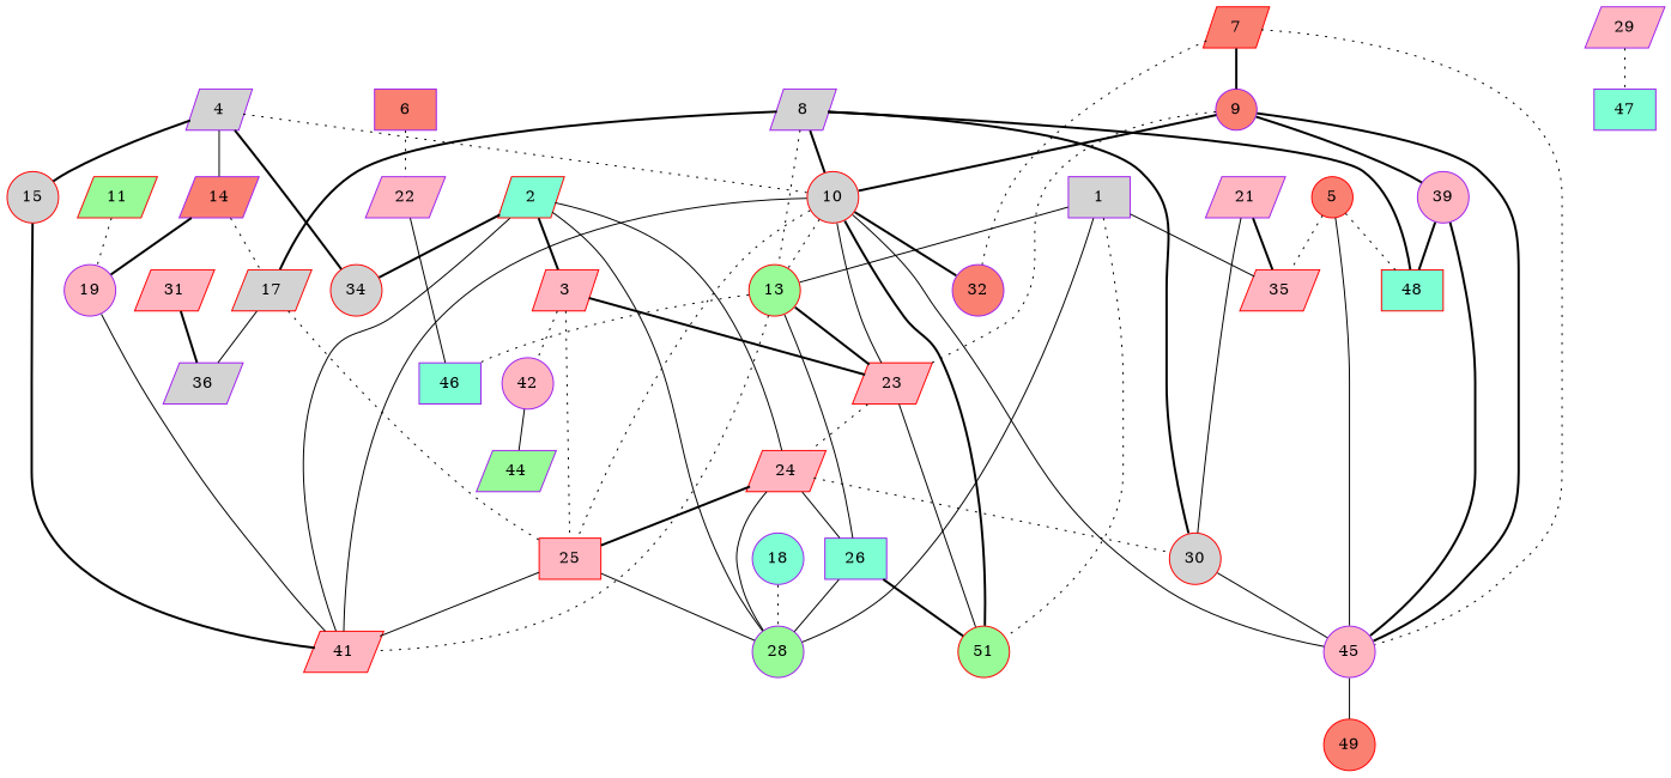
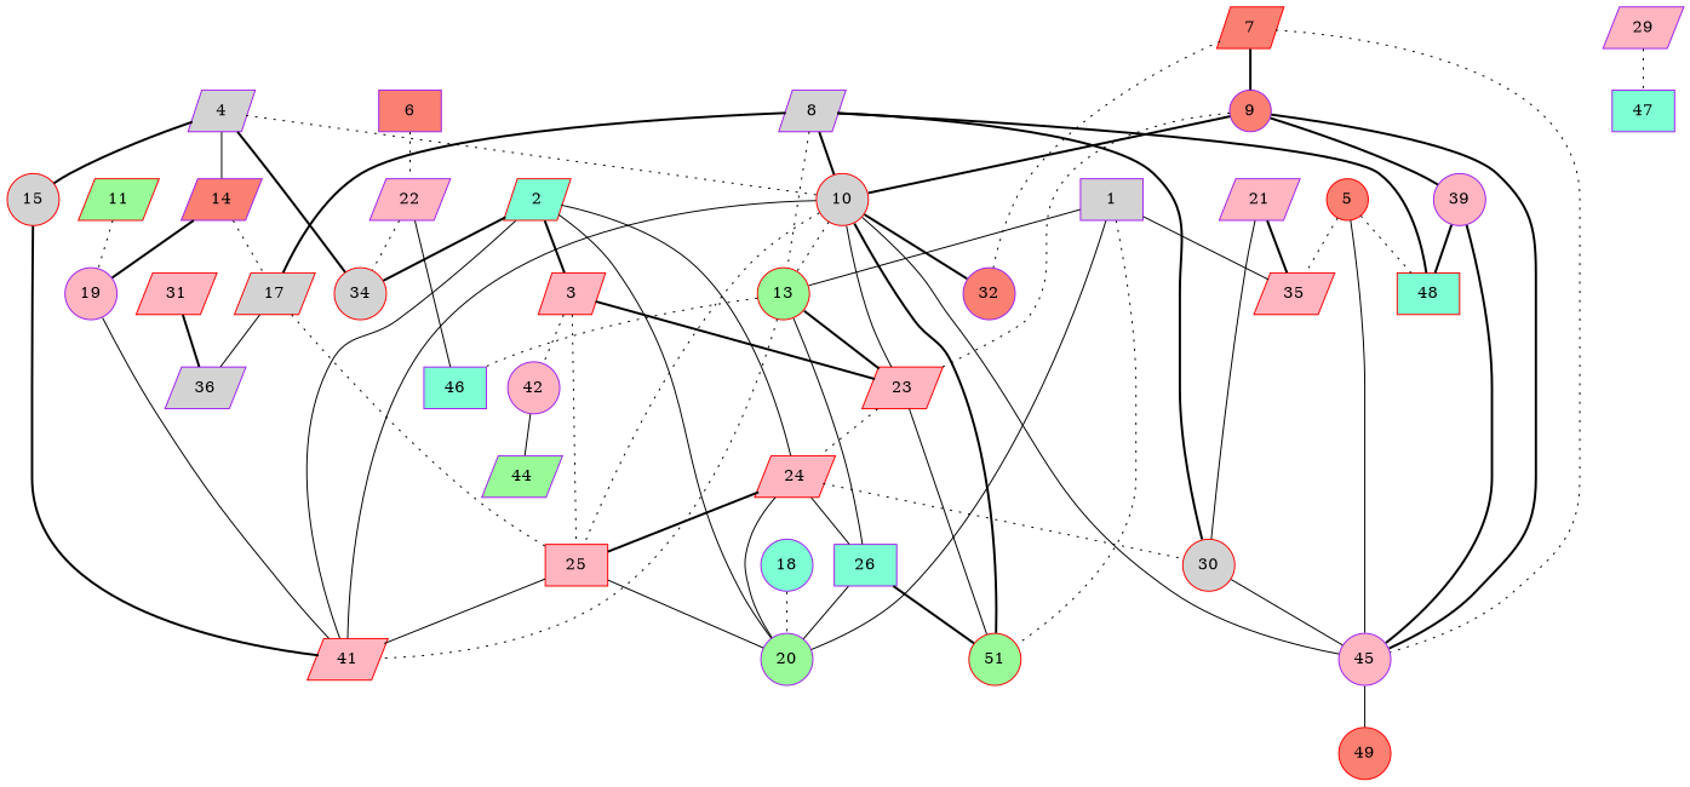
  graph {
    node [color=purple fillcolor=lightpink shape=parallelogram style=filled]
    edge [style=solid weight=1.0]
    1 [fillcolor=lightgrey shape=box]
    13 [color=red fillcolor=palegreen shape=circle]
-   28 [fillcolor=palegreen shape=circle]
+   28 [fillcolor=palegreen shape=circle label=20]
    35 [color=red]
    51 [color=red fillcolor=palegreen shape=circle]
    41 [color=red]
    23 [color=red]
    26 [fillcolor=aquamarine shape=box]
    46 [fillcolor=aquamarine shape=box]
    2 [color=red fillcolor=aquamarine]
    3 [color=red]
    24 [color=red]
    34 [color=red fillcolor=lightgrey shape=circle]
    25 [color=red shape=box]
    42 [shape=circle]
    30 [color=red fillcolor=lightgrey shape=circle]
    29
    47 [fillcolor=aquamarine shape=box]
    44 [fillcolor=palegreen]
    4 [fillcolor=lightgrey]
    10 [color=red fillcolor=lightgrey shape=circle]
    14 [fillcolor=salmon]
    15 [color=red fillcolor=lightgrey shape=circle]
    45 [shape=circle]
    32 [fillcolor=salmon shape=circle]
    17 [color=red fillcolor=lightgrey]
    19 [shape=circle]
    5 [color=red fillcolor=salmon shape=circle]
    48 [color=red fillcolor=aquamarine shape=box]
    49 [color=red fillcolor=salmon shape=circle]
    6 [fillcolor=salmon shape=box]
    22
    7 [color=red fillcolor=salmon]
    9 [fillcolor=salmon shape=circle]
    39 [shape=circle]
    8 [fillcolor=lightgrey]
    36 [fillcolor=lightgrey]
    11 [color=red fillcolor=palegreen]
    18 [fillcolor=aquamarine shape=circle]
    21
    31 [color=red]
    1 -- 13
    1 -- 28 [weight=2.0]
    1 -- 35
    1 -- 51 [style=dotted]
    13 -- 41 [style=dotted]
    13 -- 23 [style=bold]
    13 -- 26 [weight=2.0]
    13 -- 46 [style=dotted]
    23 -- 51
    23 -- 24 [style=dotted]
    26 -- 28
    26 -- 51 [style=bold]
    2 -- 28
    2 -- 41
    2 -- 3 [style=bold]
    2 -- 24
    2 -- 34 [style=bold weight=2.0]
    3 -- 23 [style=bold]
    3 -- 25 [style=dotted]
    3 -- 42 [style=dotted]
    24 -- 28
    24 -- 26
    24 -- 25 [style=bold weight=2.0]
    24 -- 30 [style=dotted]
    25 -- 28
    25 -- 41 [weight=2.0]
    42 -- 44
    30 -- 45
    29 -- 47 [style=dotted]
    4 -- 34 [style=bold]
    4 -- 10 [style=dotted]
    4 -- 14
    4 -- 15 [style=bold weight=2.0]
    10 -- 13 [style=dotted]
    10 -- 51 [style=bold]
    10 -- 41
    10 -- 23 [weight=2.0]
    10 -- 25 [style=dotted]
    10 -- 45 [weight=2.0]
    10 -- 32 [style=bold weight=2.0]
    14 -- 17 [style=dotted]
    14 -- 19 [style=bold]
    15 -- 41 [style=bold]
    45 -- 49
    17 -- 25 [style=dotted]
    17 -- 36
    19 -- 41
    5 -- 35 [style=dotted]
    5 -- 45
    5 -- 48 [style=dotted]
    6 -- 22 [style=dotted]
    22 -- 46
+   22 -- 34 [style=dotted]
    7 -- 45 [style=dotted]
    7 -- 32 [style=dotted]
    7 -- 9 [style=bold weight=2.0]
    9 -- 23 [style=dotted]
    9 -- 10 [style=bold]
    9 -- 45 [style=bold]
    9 -- 39 [style=bold]
    39 -- 45 [style=bold]
    39 -- 48 [style=bold]
    8 -- 13 [style=dotted]
    8 -- 30 [style=bold]
    8 -- 10 [style=bold]
    8 -- 17 [style=bold weight=2.0]
    8 -- 48 [style=bold]
    11 -- 19 [style=dotted]
    18 -- 28 [style=dotted]
    21 -- 35 [style=bold]
    21 -- 30
    31 -- 36 [style=bold]
  }
